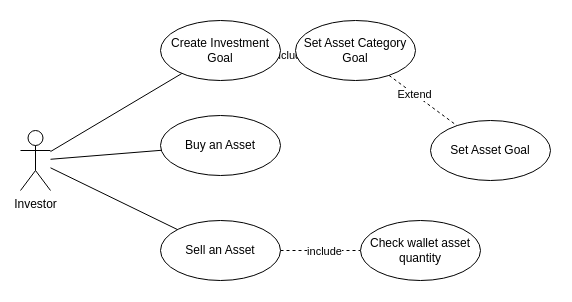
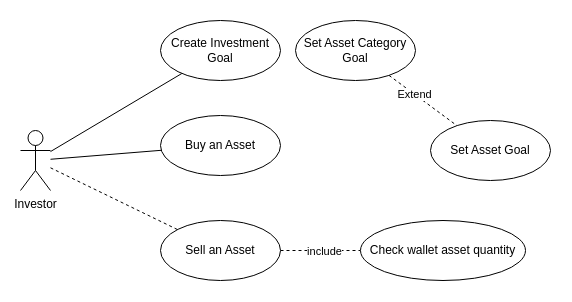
  <mxCell id="0" />
  <mxCell id="1" parent="0" />
  <mxCell id="2" style="rounded=0;orthogonalLoop=1;jettySize=auto;html=1;endArrow=none;endFill=0;" parent="1" source="3" target="6" edge="1"><mxGeometry relative="1" as="geometry" /></mxCell>
  <mxCell id="3" value="Investor" style="shape=umlActor;verticalLabelPosition=bottom;verticalAlign=top;html=1;outlineConnect=0;" parent="1" vertex="1"><mxGeometry x="20" y="130" width="30" height="60" as="geometry" /></mxCell>
- <mxCell id="4" style="edgeStyle=orthogonalEdgeStyle;rounded=0;orthogonalLoop=1;jettySize=auto;html=1;endArrow=none;endFill=0;dashed=1;" parent="1" source="6" target="9" edge="1"><mxGeometry relative="1" as="geometry" /></mxCell>
- <mxCell id="5" value="Include" style="edgeLabel;html=1;align=center;verticalAlign=middle;resizable=0;points=[];" parent="4" vertex="1" connectable="0"><mxGeometry x="-0.013" y="3" relative="1" as="geometry"><mxPoint y="1" as="offset" /></mxGeometry></mxCell>
  <mxCell id="6" value="Create Investment Goal" style="ellipse;whiteSpace=wrap;html=1;" parent="1" vertex="1"><mxGeometry x="160" y="20" width="120" height="60" as="geometry" /></mxCell>
  <mxCell id="7" style="rounded=0;orthogonalLoop=1;jettySize=auto;html=1;endArrow=none;endFill=0;dashed=1;" parent="1" source="9" target="10" edge="1"><mxGeometry relative="1" as="geometry" /></mxCell>
  <mxCell id="8" value="Extend" style="edgeLabel;html=1;align=center;verticalAlign=middle;resizable=0;points=[];" parent="7" vertex="1" connectable="0"><mxGeometry x="-0.263" relative="1" as="geometry"><mxPoint as="offset" /></mxGeometry></mxCell>
  <mxCell id="9" value="Set Asset Category Goal" style="ellipse;whiteSpace=wrap;html=1;" parent="1" vertex="1"><mxGeometry x="295" y="20" width="120" height="60" as="geometry" /></mxCell>
  <mxCell id="10" value="Set Asset Goal" style="ellipse;whiteSpace=wrap;html=1;" parent="1" vertex="1"><mxGeometry x="430" y="120" width="120" height="60" as="geometry" /></mxCell>
  <mxCell id="11" value="Buy an Asset" style="ellipse;whiteSpace=wrap;html=1;" parent="1" vertex="1"><mxGeometry x="160" y="115" width="120" height="60" as="geometry" /></mxCell>
  <mxCell id="12" style="edgeStyle=orthogonalEdgeStyle;rounded=0;orthogonalLoop=1;jettySize=auto;html=1;endArrow=none;endFill=0;dashed=1;" parent="1" source="14" target="17" edge="1"><mxGeometry relative="1" as="geometry" /></mxCell>
  <mxCell id="13" value="include" style="edgeLabel;html=1;align=center;verticalAlign=middle;resizable=0;points=[];" parent="12" vertex="1" connectable="0"><mxGeometry x="0.071" relative="1" as="geometry"><mxPoint as="offset" /></mxGeometry></mxCell>
  <mxCell id="14" value="Sell an Asset" style="ellipse;whiteSpace=wrap;html=1;" parent="1" vertex="1"><mxGeometry x="160" y="220" width="120" height="60" as="geometry" /></mxCell>
  <mxCell id="15" style="rounded=0;orthogonalLoop=1;jettySize=auto;html=1;endArrow=none;endFill=0;" parent="1" source="3" target="11" edge="1"><mxGeometry relative="1" as="geometry"><mxPoint x="60" y="161" as="sourcePoint" /><mxPoint x="191" y="83" as="targetPoint" /></mxGeometry></mxCell>
- <mxCell id="16" style="rounded=0;orthogonalLoop=1;jettySize=auto;html=1;endArrow=none;endFill=0;" parent="1" source="3" target="14" edge="1"><mxGeometry relative="1" as="geometry"><mxPoint x="60" y="170" as="sourcePoint" /><mxPoint x="170" y="170" as="targetPoint" /></mxGeometry></mxCell>
- <mxCell id="17" value="Check wallet asset quantity" style="ellipse;whiteSpace=wrap;html=1;" parent="1" vertex="1"><mxGeometry x="360" y="220" width="120" height="60" as="geometry" /></mxCell>
+ <mxCell id="16" style="rounded=0;orthogonalLoop=1;jettySize=auto;html=1;endArrow=none;endFill=0;dashed=1;" parent="1" source="3" target="14" edge="1"><mxGeometry relative="1" as="geometry"><mxPoint x="60" y="170" as="sourcePoint" /><mxPoint x="170" y="170" as="targetPoint" /></mxGeometry></mxCell>
+ <mxCell id="17" value="Check wallet asset quantity" style="ellipse;whiteSpace=wrap;html=1;" parent="1" vertex="1"><mxGeometry x="360" y="220" width="165" height="60" as="geometry" /></mxCell>
